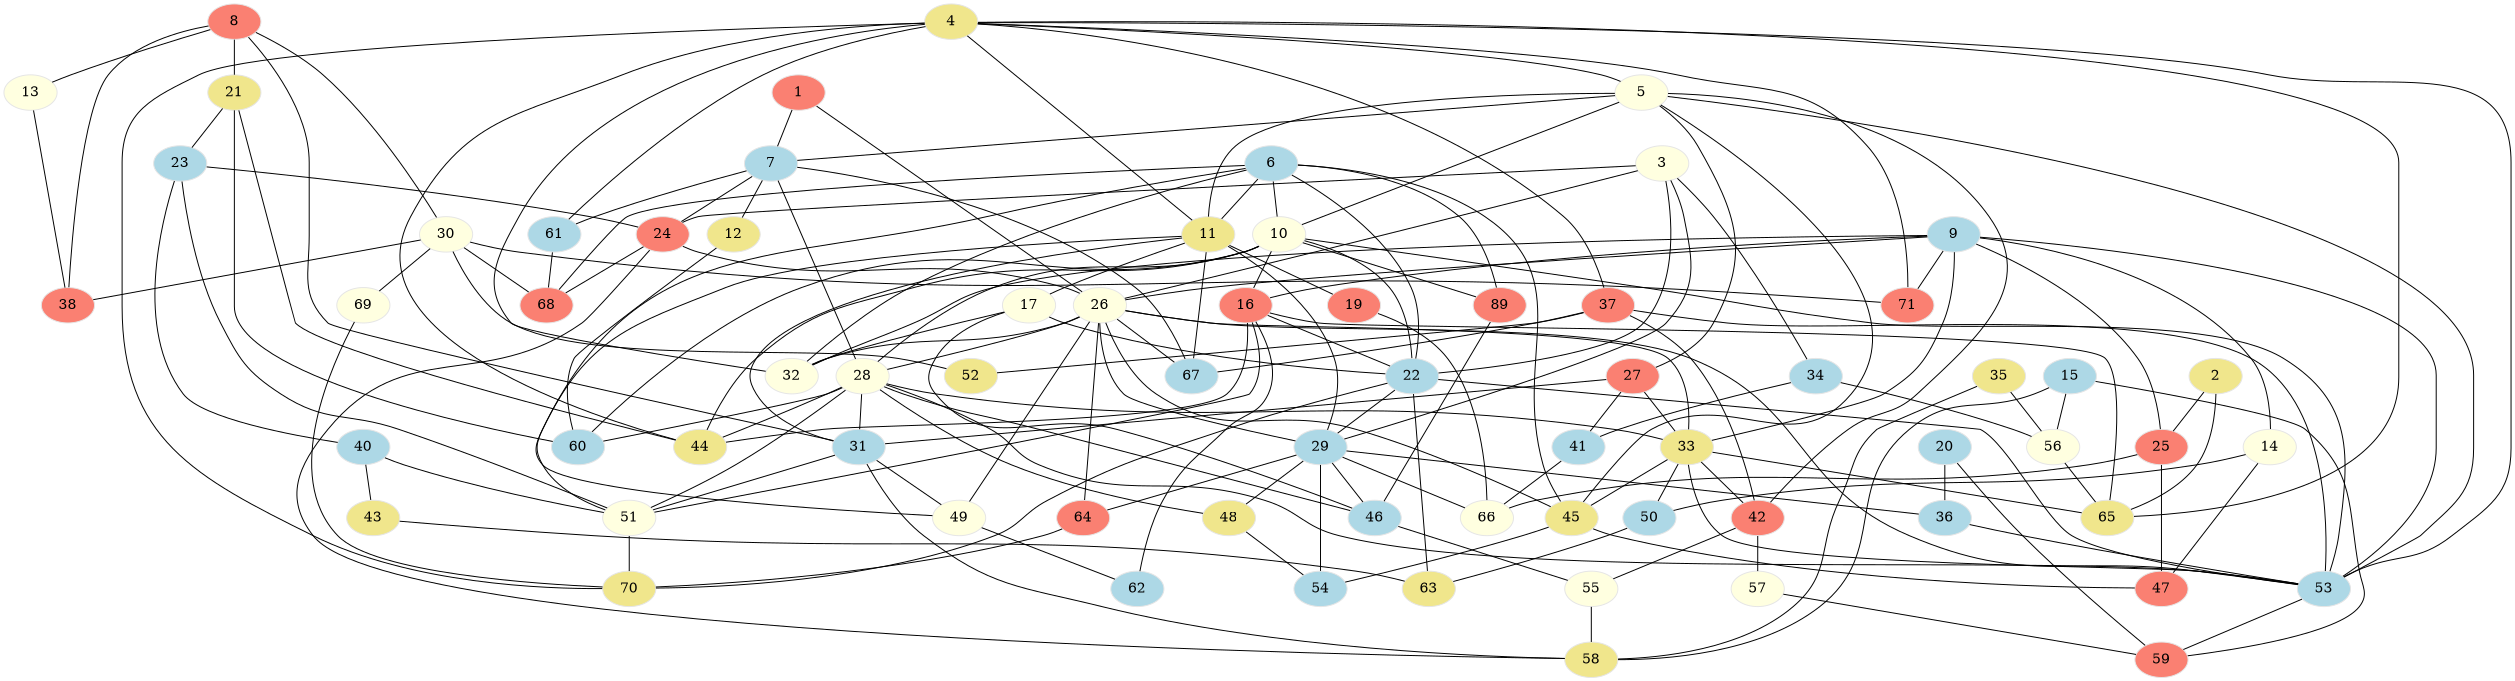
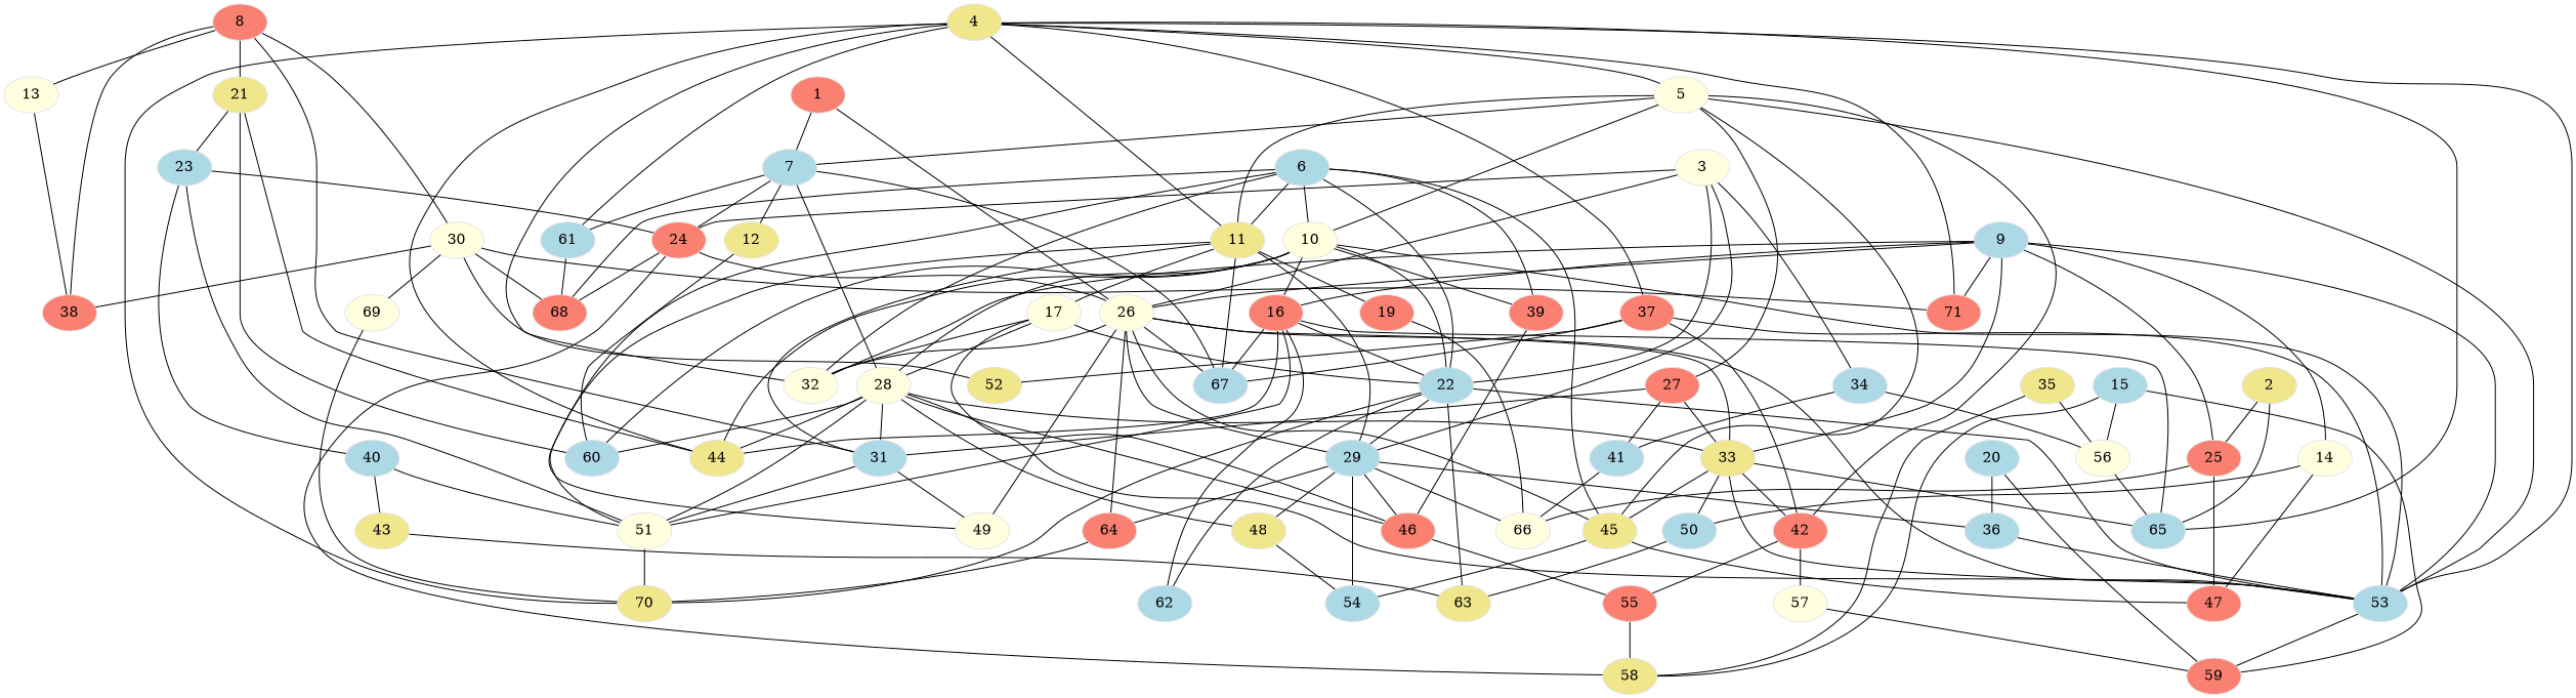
  graph {
    node [color=gray90 fillcolor=lightblue style=filled]
    edge [weight=1.0]
    1 [fillcolor=salmon]
    7
    26 [fillcolor=lightyellow]
    24 [fillcolor=salmon]
    12 [fillcolor=khaki]
    28 [fillcolor=lightyellow]
    61
    67
    29
    32 [fillcolor=lightyellow]
    53
    45 [fillcolor=khaki]
    49 [fillcolor=lightyellow]
    33 [fillcolor=khaki]
    64 [fillcolor=salmon]
    2 [fillcolor=khaki]
    25 [fillcolor=salmon]
-   65 [fillcolor=khaki]
+   65
    47 [fillcolor=salmon]
    66 [fillcolor=lightyellow]
    3 [fillcolor=lightyellow]
    22
    34
    70 [fillcolor=khaki]
    63 [fillcolor=khaki]
    68 [fillcolor=salmon]
    58 [fillcolor=khaki]
-   46
+   46 [fillcolor=salmon]
    36
    48 [fillcolor=khaki]
    54
    56 [fillcolor=lightyellow]
    41
    4 [fillcolor=khaki]
    5 [fillcolor=lightyellow]
    11 [fillcolor=khaki]
    37 [fillcolor=salmon]
    44 [fillcolor=khaki]
    71 [fillcolor=salmon]
    10 [fillcolor=lightyellow]
    27 [fillcolor=salmon]
    42 [fillcolor=salmon]
    6
-   39 [fillcolor=salmon label=89]
+   39 [fillcolor=salmon]
    31
    17 [fillcolor=lightyellow]
    19 [fillcolor=salmon]
    51 [fillcolor=lightyellow]
    52 [fillcolor=khaki]
    59 [fillcolor=salmon]
    16 [fillcolor=salmon]
    60
-   55 [fillcolor=lightyellow]
+   55 [fillcolor=salmon]
    57 [fillcolor=lightyellow]
    62
    15
    8 [fillcolor=salmon]
    13 [fillcolor=lightyellow]
    21 [fillcolor=khaki]
    30 [fillcolor=lightyellow]
    38 [fillcolor=salmon]
    23
    69 [fillcolor=lightyellow]
    9
    14 [fillcolor=lightyellow]
    50
    20
    40
    43 [fillcolor=khaki]
    35 [fillcolor=khaki]
    1 -- 7
    1 -- 26
    7 -- 24
    7 -- 12
    7 -- 28
    7 -- 61
    7 -- 67
-   26 -- 28
+   17 -- 28
    26 -- 67
    26 -- 29
    26 -- 32
    26 -- 53
    26 -- 45
    26 -- 49
    26 -- 33
    26 -- 64 [weight=2.0]
    24 -- 26
    24 -- 68
    24 -- 58
    12 -- 60
    28 -- 53
    28 -- 33
    28 -- 46
    28 -- 48
    28 -- 44
    28 -- 31
    28 -- 51
    28 -- 60
    61 -- 68
    29 -- 64
    29 -- 66
    29 -- 46
    29 -- 36
    29 -- 48
    29 -- 54
    53 -- 59
    45 -- 47
    45 -- 54
-   49 -- 62
+   22 -- 62
    33 -- 53 [weight=2.0]
    33 -- 45
    33 -- 65
    33 -- 42
    33 -- 50
    64 -- 70
    2 -- 25
    2 -- 65
    25 -- 47
    25 -- 66
    3 -- 26
    3 -- 24
    3 -- 29
    3 -- 22
    3 -- 34
    22 -- 29
    22 -- 53
    22 -- 70
    22 -- 63
    34 -- 56
    34 -- 41
    46 -- 55
    36 -- 53
    48 -- 54
    56 -- 65
    41 -- 66
    4 -- 61 [weight=3.0]
    4 -- 32
    4 -- 53
    4 -- 65
    4 -- 70
    4 -- 5
    4 -- 11
    4 -- 37
    4 -- 44
    4 -- 71
    5 -- 7 [weight=2.0]
    5 -- 53
    5 -- 45
    5 -- 11
    5 -- 10
    5 -- 27
    5 -- 42
    11 -- 67
    11 -- 29
    11 -- 31
    11 -- 17
    11 -- 19
    11 -- 51
    37 -- 67
    37 -- 53
    37 -- 42
    37 -- 52
    10 -- 28 [weight=2.0]
    10 -- 53 [weight=2.0]
    10 -- 22
    10 -- 44
    10 -- 39
    10 -- 16
    10 -- 60
    27 -- 33
    27 -- 41
    27 -- 31
    42 -- 55
    42 -- 57
    6 -- 32
    6 -- 45
    6 -- 49
    6 -- 22
    6 -- 68
    6 -- 11
    6 -- 10
    6 -- 39
    39 -- 46
    31 -- 49
-   31 -- 58
    31 -- 51
    17 -- 32
    17 -- 22
    17 -- 46
    19 -- 66
    51 -- 70
+   16 -- 67 [weight=2.0]
    16 -- 65
    16 -- 22
    16 -- 44
    16 -- 51
    16 -- 62
    55 -- 58
    57 -- 59
    15 -- 58
    15 -- 56
    15 -- 59
    8 -- 31
    8 -- 13
    8 -- 21
    8 -- 30
    8 -- 38
    13 -- 38
    21 -- 44
    21 -- 60
    21 -- 23
    30 -- 68
    30 -- 71
    30 -- 52
    30 -- 38
    30 -- 69
    23 -- 24
    23 -- 51
    23 -- 40
    69 -- 70
    9 -- 26
    9 -- 32
    9 -- 53 [weight=3.0]
    9 -- 33
    9 -- 25
    9 -- 71
    9 -- 16
    9 -- 14
    14 -- 47
    14 -- 50
    50 -- 63
    20 -- 36
    20 -- 59
    40 -- 51
    40 -- 43
    43 -- 63
    35 -- 58
    35 -- 56
  }
